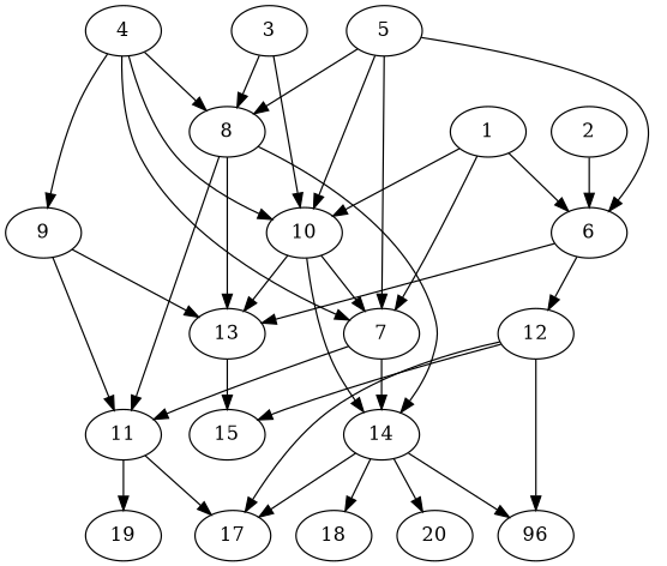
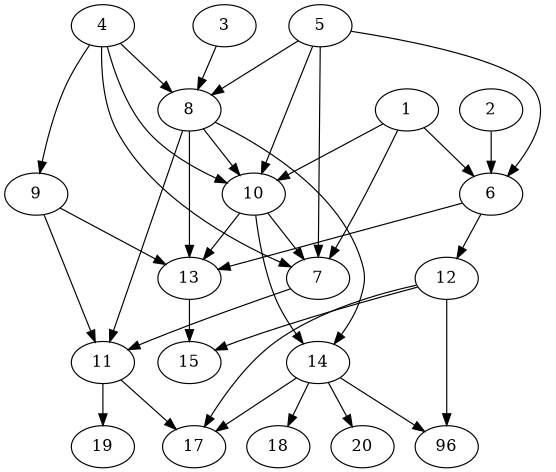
  digraph {
    node [alpha=0.19]
    1 [alpha=0.10 expect_size=23856128]
    6 [alpha=0.01 expect_size=39646208]
    7 [alpha=0.13 expect_size=16659456]
    10 [alpha=0.04 expect_size=26211328]
    12 [alpha=0.11 expect_size=46119936]
    13 [expect_size=27508736]
    14 [alpha=0.15 expect_size=26788864]
    11 [alpha=0.18 expect_size=22965248]
    17 [alpha=0.07 expect_size=44950528]
    15 [alpha=0.08 expect_size=42583040]
    n11 [alpha=0.14 expect_size=42898432 label=96]
    18 [expect_size=27337728]
    20 [alpha=0.14 expect_size=13065216]
    19 [alpha=0.03 expect_size=15739904]
    2 [alpha=0.12 expect_size=19188736]
    3 [alpha=0.20 expect_size=21348352]
    8 [alpha=0.15 expect_size=11626496]
    4 [alpha=0.07 expect_size=44819456]
    9 [expect_size=8872960]
    5 [alpha=0.00 expect_size=8626176]
    1 -> 6
    1 -> 7
    1 -> 10
    6 -> 12
    6 -> 13
-   7 -> 14
    7 -> 11
    10 -> 7
    10 -> 13
    10 -> 14
    12 -> 17
    12 -> 15
    12 -> n11
    13 -> 15
    14 -> 17
    14 -> n11
    14 -> 18
    14 -> 20
    11 -> 17
    11 -> 19
    2 -> 6
-   3 -> 10
+   8 -> 10
    3 -> 8
    8 -> 13
    8 -> 14
    8 -> 11
    4 -> 7
    4 -> 10
    4 -> 8
    4 -> 9
    9 -> 13
    9 -> 11
    5 -> 6
    5 -> 7
    5 -> 10
    5 -> 8
  }
